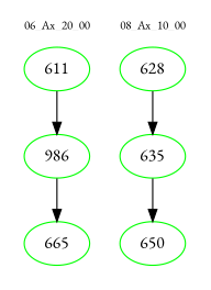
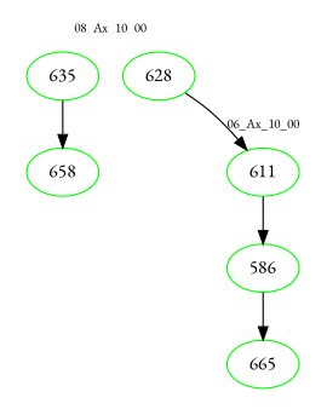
  digraph {
    fontname="EB Garamond"
    node [color=green fontname="EB Garamond"]
    edge [color=black fontname="EB Garamond"]
    n1 [label=611]
-   n2 [label=986]
+   n2 [label=586]
    n3 [label=665]
    n4 [label=628]
    n5 [label=635]
-   n6 [label=650]
+   n6 [label=658]
    subgraph cluster_1 {
      color=white
      fontsize=10
-     label="06_Ax_20_00"
+     label="06_Ax_10_00"
      n1
      n2
      n3
    }
    subgraph cluster_2 {
      color=white
      fontsize=10
      label="08_Ax_10_00"
      n4
      n5
      n6
    }
    n1 -> n2
    n2 -> n3
-   n4 -> n5
+   n4 -> n1
    n5 -> n6
  }
